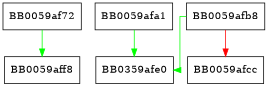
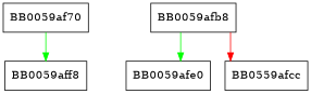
  digraph {
    splines=ortho
    node [shape=box]
    edge [color=green]
-   BB0059af70 [label=BB0059af72]
+   BB0059af70
    BB0059aff8
-   BB0059afa1
-   BB0059afe0 [label=BB0359afe0]
+   BB0059afe0
    BB0059afb8
-   BB0059afcc
+   BB0059afcc [label=BB0559afcc]
    BB0059af70 -> BB0059aff8
-   BB0059afa1 -> BB0059afe0
    BB0059afb8 -> BB0059afe0
    BB0059afb8 -> BB0059afcc [color=red]
  }
